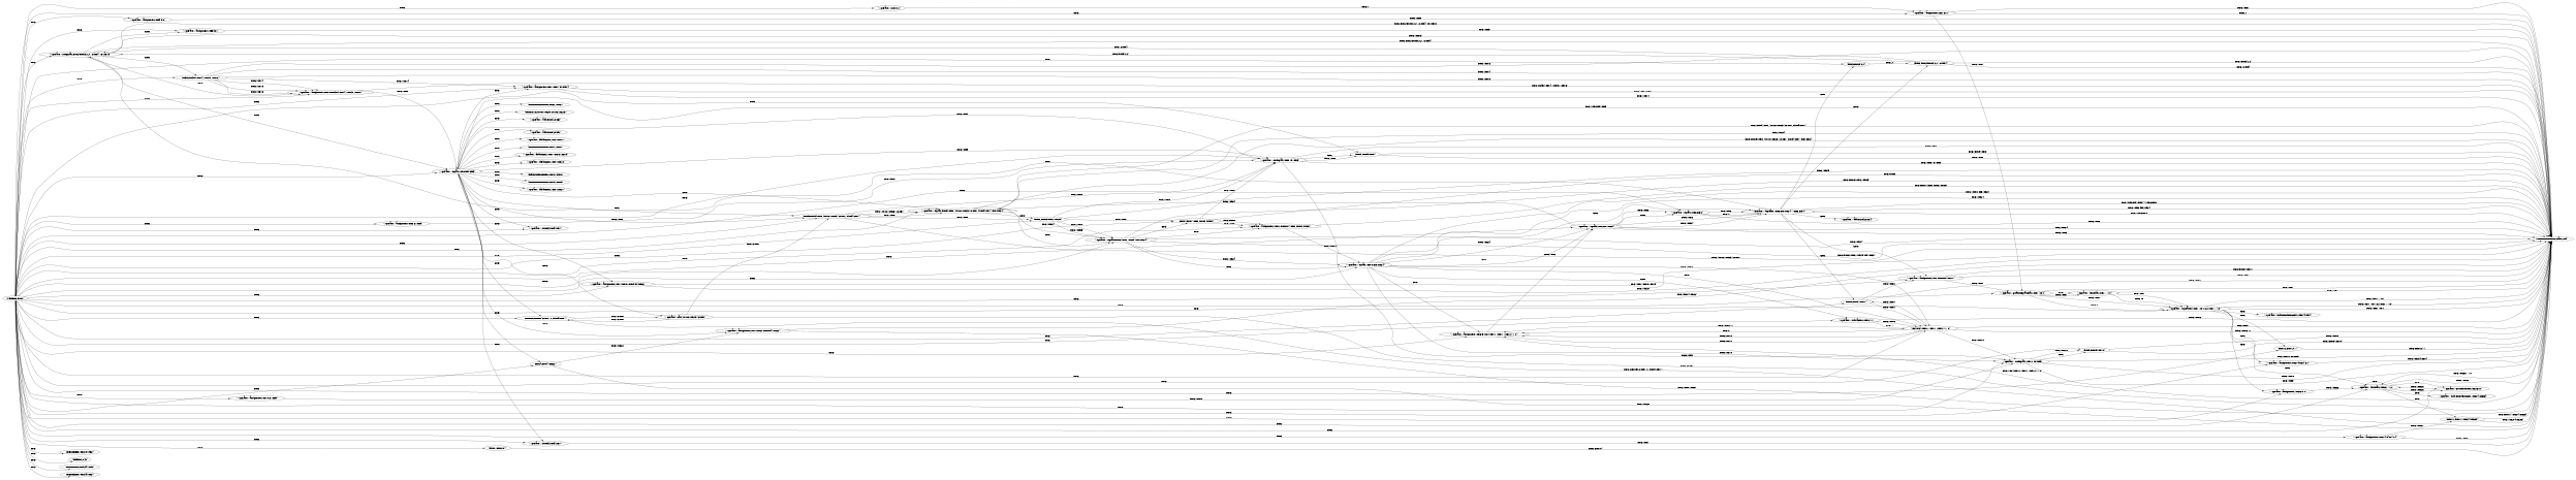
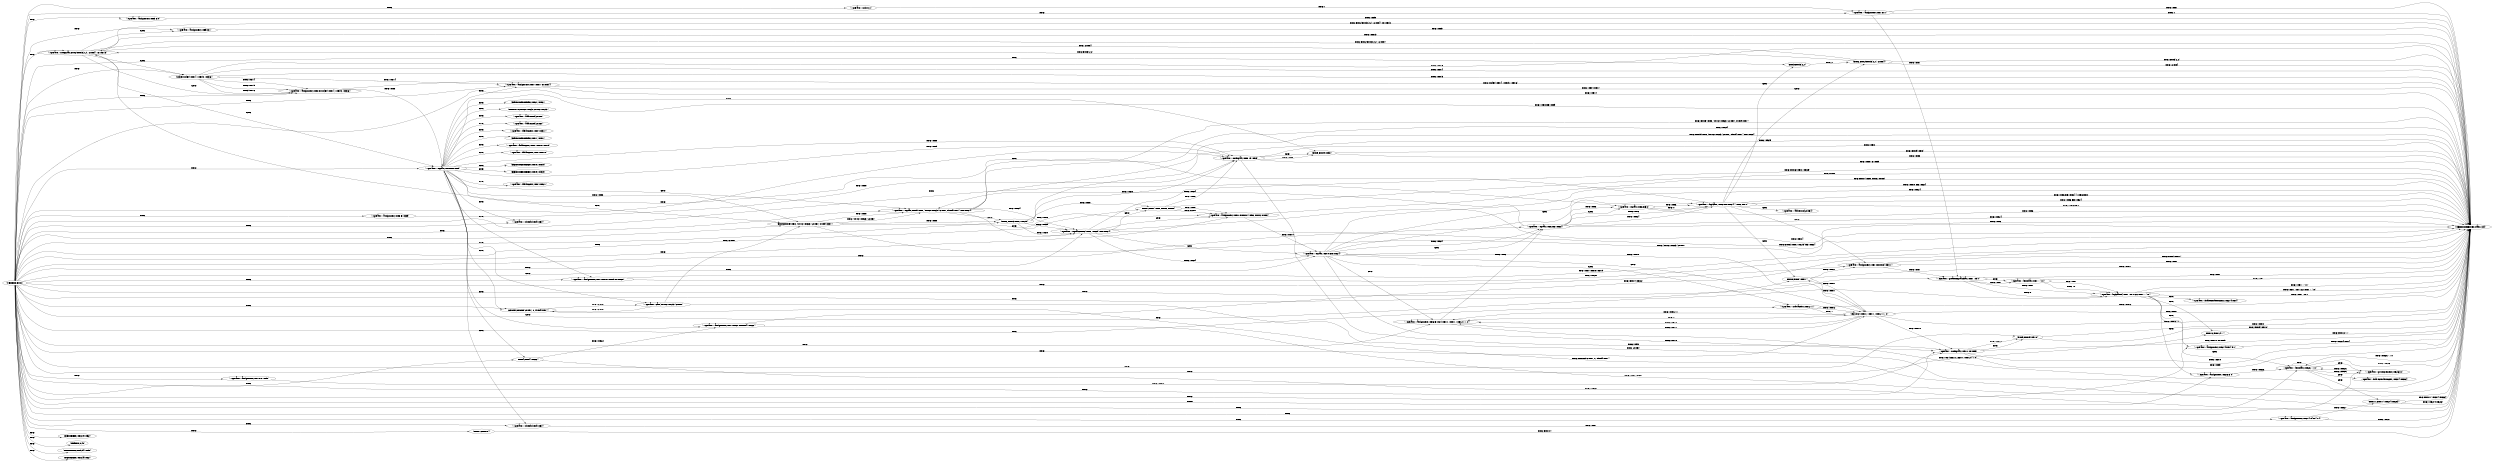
  digraph {
    rankdir=LR
    n1 [label="(METHOD,FUN1)"]
    n2 [label="(<operator>.assignment,VAR1 = -1)"]
    n3 [label="(<operator>.minus,-1)"]
    n4 [label="(IDENTIFIER,VAR2,if(VAR2))"]
    n5 [label="(<operator>.assignment,VAR5 = 0)"]
    n6 [label="(<operator>.assignment,VAR8 = VAR9)"]
    n7 [label="(<operator>.assignment,VAR10 = VAR9)"]
    n8 [label="(<operator>.notEquals,FUN2(FUN3(2,2), &VAR4) != VAR13)"]
    n9 [label="(FUN3,FUN3(2,2))"]
    n10 [label="(<operator>.assignment,VAR5 = 1)"]
    n11 [label="(<operator>.assignment,VAR8 = socket(VAR14, VAR15, VAR16))"]
    n12 [label="(socket,socket(VAR14, VAR15, VAR16))"]
    n13 [label="(<operator>.equals,VAR8 == VAR9)"]
    n14 [label="(memset,memset(&VAR7, 0, sizeof(VAR7)))"]
    n15 [label="(<operator>.sizeOf,sizeof(VAR7))"]
    n16 [label="(<operator>.assignment,VAR7.VAR17 = VAR14)"]
    n17 [label="(<operator>.assignment,VAR7.VAR18.VAR19 = VAR20)"]
    n18 [label="(FUN4,FUN4(VAR22))"]
    n19 [label="(<operator>.equals,FUN5(VAR8, (struct VAR23*)&VAR7, sizeof(VAR7)) == VAR24)"]
    n20 [label="(FUN5,FUN5(VAR8, (struct VAR23*)&VAR7, sizeof(VAR7)))"]
    n21 [label="(<operator>.sizeOf,sizeof(VAR7))"]
    n22 [label="(<operator>.equals,FUN6(VAR8, VAR25) == VAR24)"]
    n23 [label="(FUN6,FUN6(VAR8, VAR25))"]
    n24 [label="(<operator>.assignment,VAR10 = FUN7(VAR8, NULL, NULL))"]
    n25 [label="(FUN7,FUN7(VAR8, NULL, NULL))"]
    n26 [label="(<operator>.equals,VAR10 == VAR24)"]
    n27 [label="(<operator>.assignment,VAR6 = recv(VAR10, VAR11, VAR12 - 1, 0))"]
    n28 [label="(recv,recv(VAR10, VAR11, VAR12 - 1, 0))"]
    n29 [label="(<operator>.subtraction,VAR12 - 1)"]
    n30 [label="(<operator>.equals,VAR6 == VAR24)"]
    n31 [label="(<operator>.equals,VAR6 == 0)"]
    n32 [label="(<operator>.assignment,VAR1 = FUN8(VAR11))"]
    n33 [label="(FUN8,FUN8(VAR11))"]
    n34 [label="(LITERAL,0,do)"]
    n35 [label="(<operator>.notEquals,VAR8 != VAR9)"]
    n36 [label="(FUN9,FUN9(VAR8))"]
    n37 [label="(<operator>.notEquals,VAR10 != VAR9)"]
    n38 [label="(FUN9,FUN9(VAR10))"]
    n39 [label="(IDENTIFIER,VAR5,if (VAR5))"]
    n40 [label="(FUN11,FUN10())"]
    n41 [label="(IDENTIFIER,VAR2,if(VAR2))"]
    n42 [label="(<operator>.assignment,VAR27[10] = { 0 })"]
    n43 [label="(<operator>.greaterEqualsThan,VAR1 >= 0)"]
    n44 [label="(<operator>.assignment,VAR27[VAR1] = 1)"]
    n45 [label="(<operator>.assignment,VAR26 = 0)"]
    n46 [label="(<operator>.lessThan,VAR26 < 10)"]
    n47 [label="(<operator>.postIncrement,VAR26++)"]
    n48 [label="(FUN12,FUN12(\"\"))"]
    n49 [label="(<operator>.logicalAnd,VAR1 >= 0 && VAR1 < (10))"]
    n50 [label="(METHOD_RETURN,static void)"]
    n51 [label="(FUN2,FUN2(FUN3(2,2), &VAR4))"]
    n52 [label="(<operator>.assignment,VAR7.VAR21 = FUN4(VAR22))"]
    n53 [label="(<operator>.cast,(struct VAR23*)&VAR7)"]
    n54 [label="(<operator>.addressOf,&VAR7)"]
    n55 [label="(<operator>.fieldAccess,VAR7.VAR17)"]
    n56 [label="(FIELD_IDENTIFIER,VAR17,VAR17)"]
    n57 [label="(<operator>.fieldAccess,VAR7.VAR18.VAR19)"]
    n58 [label="(<operator>.fieldAccess,VAR7.VAR18)"]
    n59 [label="(FIELD_IDENTIFIER,VAR18,VAR18)"]
    n60 [label="(FIELD_IDENTIFIER,VAR19,VAR19)"]
    n61 [label="(<operator>.fieldAccess,VAR7.VAR21)"]
    n62 [label="(FIELD_IDENTIFIER,VAR21,VAR21)"]
    n63 [label="(UNKNOWN,struct VAR23*,struct VAR23*)"]
    n64 [label="(<operator>.addressOf,&VAR7)"]
    n65 [label="(<operator>.logicalOr,VAR6 == VAR24 || VAR6 == 0)"]
    n66 [label="(FUN11,FUN11(VAR27[VAR26]))"]
    n67 [label="(<operator>.lessThan,VAR1 < (10))"]
    n68 [label="(<operator>.indirectIndexAccess,VAR27[VAR26])"]
    n69 [label="(<operator>.addressOf,&VAR4)"]
    n70 [label="(<operator>.indirectIndexAccess,VAR27[VAR1])"]
    n1 -> n2 [label="DDG: "]
    n1 -> n3 [label="DDG: "]
    n1 -> n4 [label="DDG: "]
    n1 -> n5 [label="DDG: "]
    n1 -> n6 [label="DDG: "]
    n1 -> n7 [label="DDG: "]
    n1 -> n8 [label="DDG: "]
    n1 -> n9 [label="DDG: "]
    n1 -> n10 [label="DDG: "]
    n1 -> n11 [label="DDG: "]
    n1 -> n12 [label="DDG: "]
    n1 -> n13 [label="DDG: "]
    n1 -> n14 [label="DDG: "]
    n1 -> n15 [label="DDG: "]
    n1 -> n16 [label="DDG: "]
    n1 -> n17 [label="DDG: "]
    n1 -> n18 [label="DDG: "]
    n1 -> n19 [label="DDG: "]
    n1 -> n20 [label="DDG: "]
    n1 -> n21 [label="DDG: "]
    n1 -> n22 [label="DDG: "]
    n1 -> n23 [label="DDG: "]
    n1 -> n24 [label="DDG: "]
    n1 -> n25 [label="DDG: "]
    n1 -> n26 [label="DDG: "]
    n1 -> n27 [label="DDG: "]
    n1 -> n28 [label="DDG: "]
    n1 -> n29 [label="DDG: "]
    n1 -> n30 [label="DDG: "]
    n1 -> n31 [label="DDG: "]
    n1 -> n32 [label="DDG: "]
    n1 -> n33 [label="DDG: "]
    n1 -> n34 [label="DDG: "]
    n1 -> n35 [label="DDG: "]
    n1 -> n36 [label="DDG: "]
    n1 -> n37 [label="DDG: "]
    n1 -> n38 [label="DDG: "]
    n1 -> n39 [label="DDG: "]
    n1 -> n40 [label="DDG: "]
    n1 -> n41 [label="DDG: "]
    n1 -> n42 [label="DDG: "]
    n1 -> n43 [label="DDG: "]
    n1 -> n44 [label="DDG: "]
    n1 -> n45 [label="NULL: "]
    n1 -> n46 [label="DDG: "]
    n1 -> n47 [label="DDG: "]
    n1 -> n48 [label="DDG: "]
    n1 -> n49 [label="DDG: "]
    n2 -> n43 [label="DDG: VAR1"]
    n2 -> n50 [label="DDG: VAR1"]
    n2 -> n50 [label="DDG: -1"]
    n3 -> n2 [label="DDG: 1"]
    n5 -> n50 [label="DDG: VAR5"]
    n6 -> n35 [label="DDG: VAR8"]
    n7 -> n37 [label="DDG: VAR10"]
    n8 -> n10 [label="CDG: "]
    n8 -> n11 [label="CDG: "]
    n8 -> n12 [label="CDG: "]
    n8 -> n13 [label="CDG: "]
    n8 -> n50 [label="DDG: FUN2(FUN3(2,2), &VAR4) != VAR13"]
    n8 -> n50 [label="DDG: VAR13"]
    n8 -> n50 [label="DDG: FUN2(FUN3(2,2), &VAR4)"]
    n9 -> n51 [label="DDG: 2"]
    n10 -> n50 [label="DDG: VAR5"]
    n11 -> n13 [label="DDG: VAR8"]
    n11 -> n50 [label="DDG: socket(VAR14, VAR15, VAR16)"]
    n12 -> n11 [label="DDG: VAR14"]
    n12 -> n11 [label="DDG: VAR15"]
    n12 -> n11 [label="DDG: VAR16"]
    n12 -> n16 [label="DDG: VAR14"]
    n12 -> n50 [label="DDG: VAR16"]
    n12 -> n50 [label="DDG: VAR14"]
    n12 -> n50 [label="DDG: VAR15"]
    n13 -> n14 [label="CDG: "]
    n13 -> n15 [label="CDG: "]
    n13 -> n16 [label="CDG: "]
    n13 -> n17 [label="CDG: "]
    n13 -> n18 [label="CDG: "]
    n13 -> n19 [label="CDG: "]
    n13 -> n20 [label="DDG: VAR8"]
    n13 -> n20 [label="CDG: "]
    n13 -> n21 [label="CDG: "]
    n13 -> n35 [label="DDG: VAR8"]
    n13 -> n35 [label="DDG: VAR9"]
    n13 -> n50 [label="DDG: VAR8 == VAR9"]
    n13 -> n52 [label="CDG: "]
    n13 -> n53 [label="CDG: "]
    n13 -> n54 [label="CDG: "]
    n13 -> n55 [label="CDG: "]
    n13 -> n56 [label="CDG: "]
    n13 -> n57 [label="CDG: "]
    n13 -> n58 [label="CDG: "]
    n13 -> n59 [label="CDG: "]
    n13 -> n60 [label="CDG: "]
    n13 -> n61 [label="CDG: "]
    n13 -> n62 [label="CDG: "]
    n13 -> n63 [label="CDG: "]
    n13 -> n64 [label="CDG: "]
    n14 -> n50 [label="DDG: memset(&VAR7, 0, sizeof(VAR7))"]
    n14 -> n53 [label="DDG: &VAR7"]
    n16 -> n50 [label="DDG: VAR7.VAR17"]
    n16 -> n50 [label="DDG: VAR14"]
    n17 -> n50 [label="DDG: VAR20"]
    n17 -> n50 [label="DDG: VAR7.VAR18.VAR19"]
    n18 -> n50 [label="DDG: VAR22"]
    n18 -> n52 [label="DDG: VAR22"]
    n19 -> n22 [label="DDG: VAR24"]
    n19 -> n22 [label="CDG: "]
    n19 -> n23 [label="CDG: "]
    n19 -> n50 [label="DDG: FUN5(VAR8, (struct VAR23*)&VAR7, sizeof(VAR7))"]
    n19 -> n50 [label="DDG: VAR24"]
    n19 -> n50 [label="DDG: FUN5(VAR8, (struct VAR23*)&VAR7, sizeof(VAR7)) == VAR24"]
    n20 -> n19 [label="DDG: VAR8"]
    n20 -> n19 [label="DDG: (struct VAR23*)&VAR7"]
    n20 -> n23 [label="DDG: VAR8"]
-   n20 -> n35 [label="DDG: VAR8"]
+   n20 -> n24 [label="DDG: VAR8"]
    n20 -> n50 [label="DDG: (struct VAR23*)&VAR7"]
    n21 -> n50 [label="DDG: VAR7"]
    n22 -> n24 [label="CDG: "]
    n22 -> n25 [label="CDG: "]
    n22 -> n26 [label="DDG: VAR24"]
    n22 -> n26 [label="CDG: "]
    n22 -> n50 [label="DDG: FUN6(VAR8, VAR25)"]
    n22 -> n50 [label="DDG: VAR24"]
    n22 -> n50 [label="DDG: FUN6(VAR8, VAR25) == VAR24"]
    n23 -> n22 [label="DDG: VAR8"]
    n23 -> n22 [label="DDG: VAR25"]
    n23 -> n25 [label="DDG: VAR8"]
    n23 -> n35 [label="DDG: VAR8"]
    n23 -> n50 [label="DDG: VAR25"]
    n24 -> n26 [label="DDG: VAR10"]
    n24 -> n50 [label="DDG: FUN7(VAR8, NULL, NULL)"]
    n25 -> n24 [label="DDG: VAR8"]
    n25 -> n24 [label="DDG: NULL"]
    n25 -> n35 [label="DDG: VAR8"]
    n25 -> n50 [label="DDG: NULL"]
    n26 -> n27 [label="CDG: "]
    n26 -> n28 [label="DDG: VAR10"]
    n26 -> n28 [label="CDG: "]
    n26 -> n29 [label="CDG: "]
    n26 -> n30 [label="DDG: VAR24"]
    n26 -> n30 [label="CDG: "]
    n26 -> n37 [label="DDG: VAR10"]
    n26 -> n50 [label="DDG: VAR10 == VAR24"]
    n26 -> n50 [label="DDG: VAR24"]
    n26 -> n65 [label="CDG: "]
    n27 -> n30 [label="DDG: VAR6"]
    n27 -> n50 [label="DDG: recv(VAR10, VAR11, VAR12 - 1, 0)"]
    n28 -> n27 [label="DDG: VAR10"]
    n28 -> n27 [label="DDG: VAR11"]
    n28 -> n27 [label="DDG: VAR12 - 1"]
    n28 -> n27 [label="DDG: 0"]
    n28 -> n33 [label="DDG: VAR11"]
    n28 -> n37 [label="DDG: VAR10"]
    n28 -> n50 [label="DDG: VAR11"]
    n28 -> n50 [label="DDG: VAR12 - 1"]
    n29 -> n28 [label="DDG: VAR12"]
    n29 -> n28 [label="DDG: 1"]
    n29 -> n50 [label="DDG: VAR12"]
    n30 -> n19 [label="DDG: VAR24"]
    n30 -> n31 [label="DDG: VAR6"]
    n30 -> n31 [label="CDG: "]
    n30 -> n50 [label="DDG: VAR24"]
    n30 -> n50 [label="DDG: VAR6"]
    n30 -> n65 [label="DDG: VAR6"]
    n30 -> n65 [label="DDG: VAR24"]
    n31 -> n50 [label="DDG: VAR6"]
    n31 -> n65 [label="DDG: VAR6"]
    n31 -> n65 [label="DDG: 0"]
    n32 -> n43 [label="DDG: VAR1"]
    n32 -> n50 [label="DDG: FUN8(VAR11)"]
    n32 -> n50 [label="DDG: VAR1"]
    n33 -> n28 [label="DDG: VAR11"]
    n33 -> n32 [label="DDG: VAR11"]
    n33 -> n50 [label="DDG: VAR11"]
    n35 -> n36 [label="DDG: VAR8"]
    n35 -> n36 [label="CDG: "]
    n35 -> n37 [label="DDG: VAR9"]
    n35 -> n50 [label="DDG: VAR8 != VAR9"]
    n35 -> n50 [label="DDG: VAR8"]
    n36 -> n50 [label="DDG: VAR8"]
    n36 -> n50 [label="DDG: FUN9(VAR8)"]
    n37 -> n38 [label="DDG: VAR10"]
    n37 -> n38 [label="CDG: "]
    n37 -> n50 [label="DDG: VAR10 != VAR9"]
    n37 -> n50 [label="DDG: VAR10"]
    n37 -> n50 [label="DDG: VAR9"]
    n38 -> n50 [label="DDG: FUN9(VAR10)"]
    n38 -> n50 [label="DDG: VAR10"]
    n40 -> n50 [label="DDG: FUN10()"]
    n42 -> n50 [label="DDG: VAR27"]
    n42 -> n66 [label="DDG: VAR27"]
    n43 -> n49 [label="DDG: VAR1"]
    n43 -> n49 [label="DDG: 0"]
    n43 -> n50 [label="DDG: VAR1"]
    n43 -> n67 [label="DDG: VAR1"]
    n43 -> n67 [label="CDG: "]
    n44 -> n50 [label="DDG: VAR27[VAR1]"]
    n45 -> n46 [label="DDG: VAR26"]
    n46 -> n46 [label="CDG: "]
    n46 -> n47 [label="DDG: VAR26"]
    n46 -> n47 [label="CDG: "]
    n46 -> n50 [label="DDG: VAR26 < 10"]
    n46 -> n50 [label="DDG: VAR26"]
    n46 -> n66 [label="CDG: "]
    n46 -> n68 [label="CDG: "]
    n47 -> n46 [label="DDG: VAR26"]
    n48 -> n50 [label="DDG: FUN12(\"\")"]
    n49 -> n44 [label="CDG: "]
    n49 -> n45 [label="CDG: "]
    n49 -> n46 [label="CDG: "]
    n49 -> n48 [label="CDG: "]
    n49 -> n50 [label="DDG: VAR1 < (10)"]
    n49 -> n50 [label="DDG: VAR1 >= 0 && VAR1 < (10)"]
    n49 -> n50 [label="DDG: VAR1 >= 0"]
    n49 -> n70 [label="CDG: "]
    n51 -> n8 [label="DDG: FUN3(2,2)"]
    n51 -> n8 [label="DDG: &VAR4"]
    n51 -> n50 [label="DDG: FUN3(2,2)"]
    n51 -> n50 [label="DDG: &VAR4"]
    n52 -> n50 [label="DDG: FUN4(VAR22)"]
    n52 -> n50 [label="DDG: VAR7.VAR21"]
    n53 -> n14 [label="DDG: &VAR7"]
    n53 -> n20 [label="DDG: &VAR7"]
    n53 -> n50 [label="DDG: &VAR7"]
    n65 -> n8 [label="CDG: "]
    n65 -> n9 [label="CDG: "]
    n65 -> n32 [label="CDG: "]
    n65 -> n33 [label="CDG: "]
    n65 -> n50 [label="DDG: VAR6 == VAR24"]
    n65 -> n50 [label="DDG: VAR6 == 0"]
    n65 -> n50 [label="DDG: VAR6 == VAR24 || VAR6 == 0"]
    n65 -> n51 [label="CDG: "]
    n65 -> n69 [label="CDG: "]
    n66 -> n50 [label="DDG: FUN11(VAR27[VAR26])"]
    n66 -> n50 [label="DDG: VAR27[VAR26]"]
    n67 -> n49 [label="DDG: VAR1"]
    n67 -> n49 [label="DDG: 10"]
    n67 -> n50 [label="DDG: VAR1"]
  }
